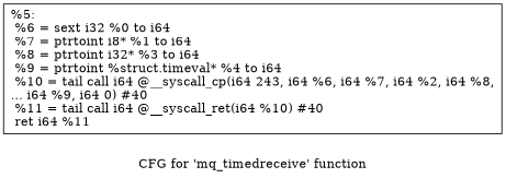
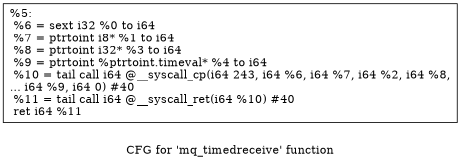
  digraph {
    label="CFG for 'mq_timedreceive' function"
-   n1 [label="{%5:\l  %6 = sext i32 %0 to i64\l  %7 = ptrtoint i8* %1 to i64\l  %8 = ptrtoint i32* %3 to i64\l  %9 = ptrtoint %struct.timeval* %4 to i64\l  %10 = tail call i64 @__syscall_cp(i64 243, i64 %6, i64 %7, i64 %2, i64 %8,\l... i64 %9, i64 0) #40\l  %11 = tail call i64 @__syscall_ret(i64 %10) #40\l  ret i64 %11\l}" shape=record]
+   n1 [label="{%5:\l  %6 = sext i32 %0 to i64\l  %7 = ptrtoint i8* %1 to i64\l  %8 = ptrtoint i32* %3 to i64\l  %9 = ptrtoint %ptrtoint.timeval* %4 to i64\l  %10 = tail call i64 @__syscall_cp(i64 243, i64 %6, i64 %7, i64 %2, i64 %8,\l... i64 %9, i64 0) #40\l  %11 = tail call i64 @__syscall_ret(i64 %10) #40\l  ret i64 %11\l}" shape=record]
  }
